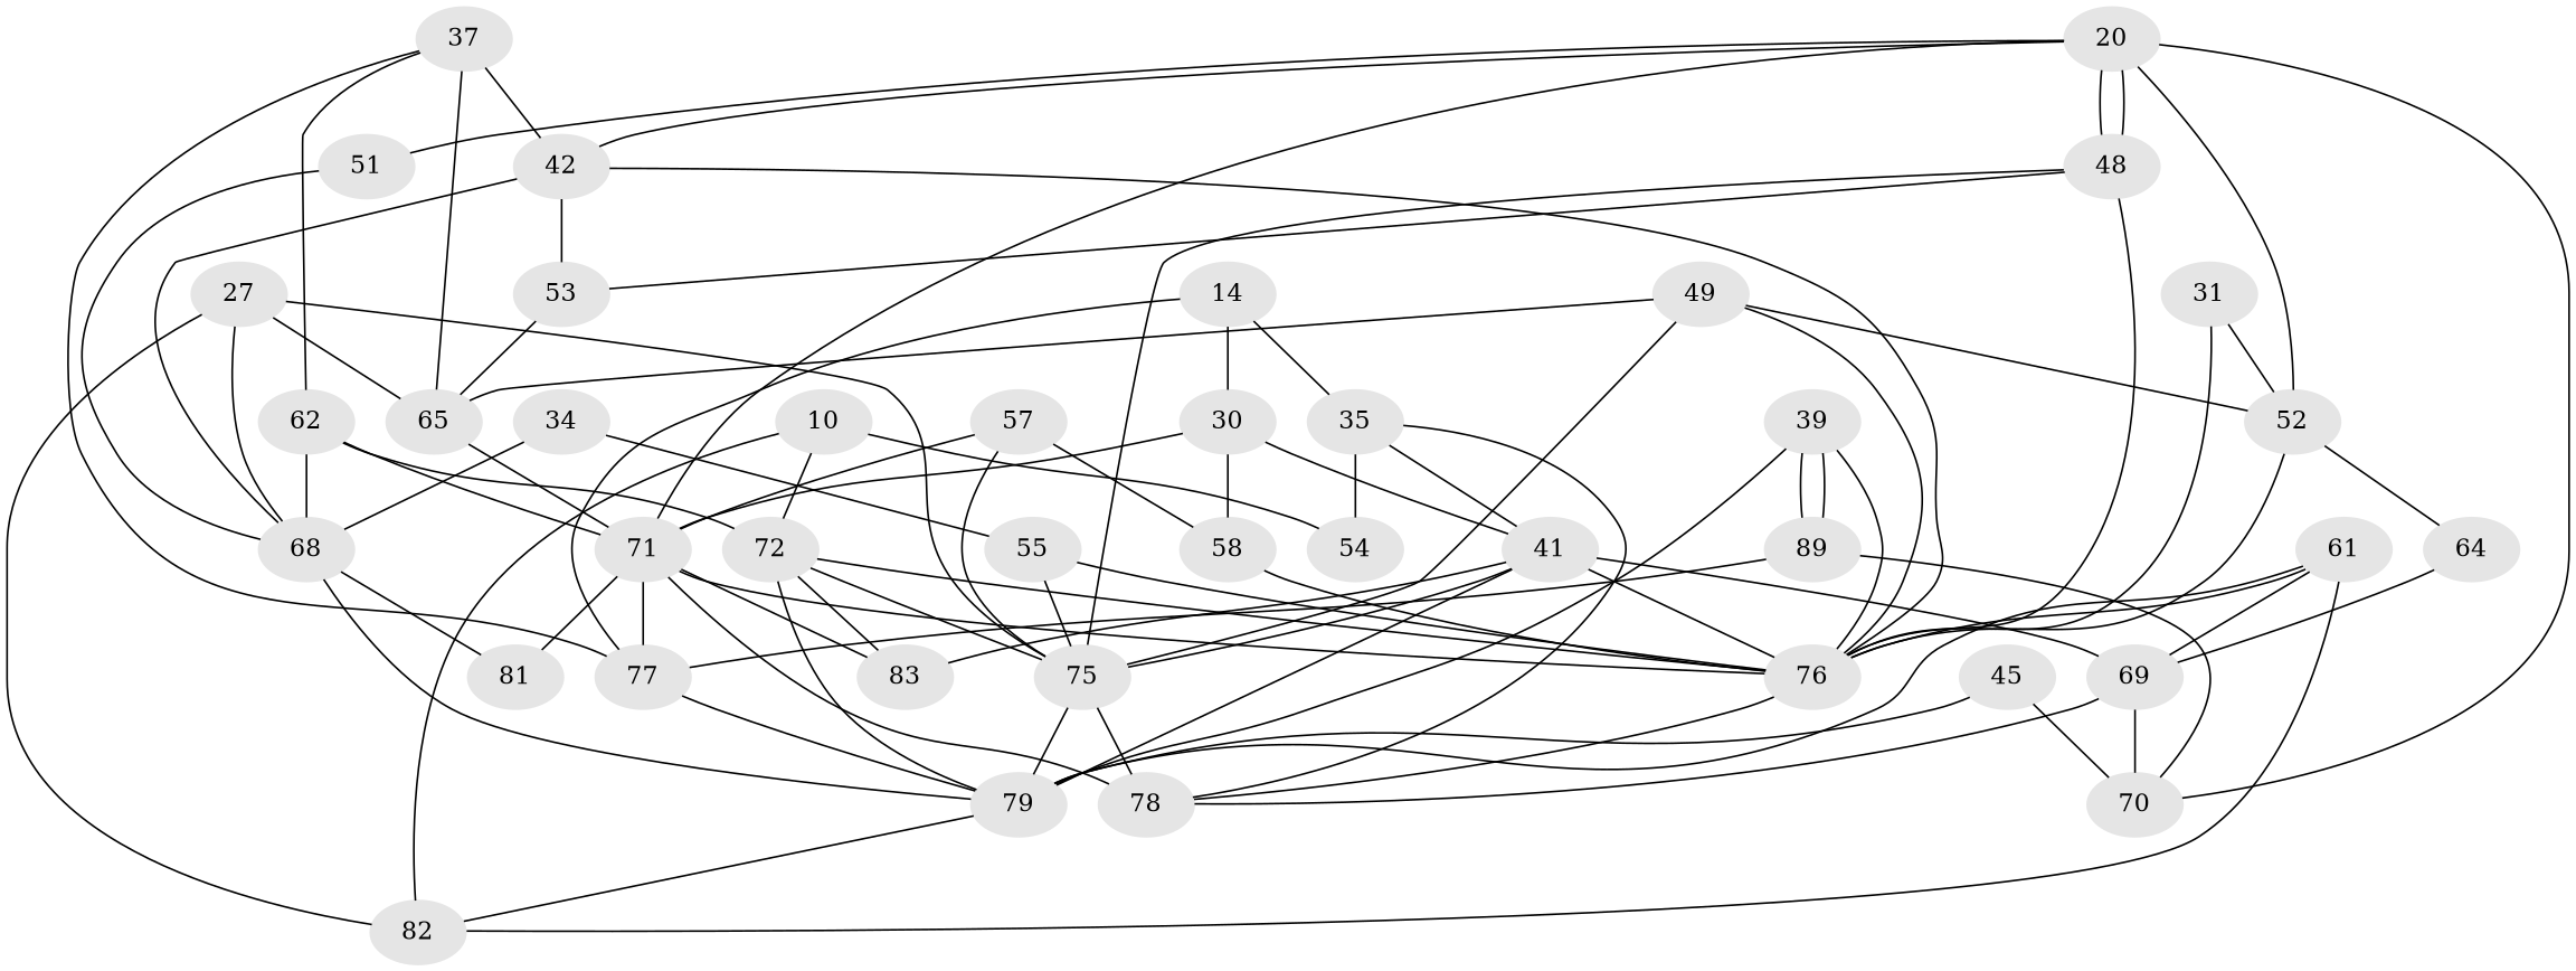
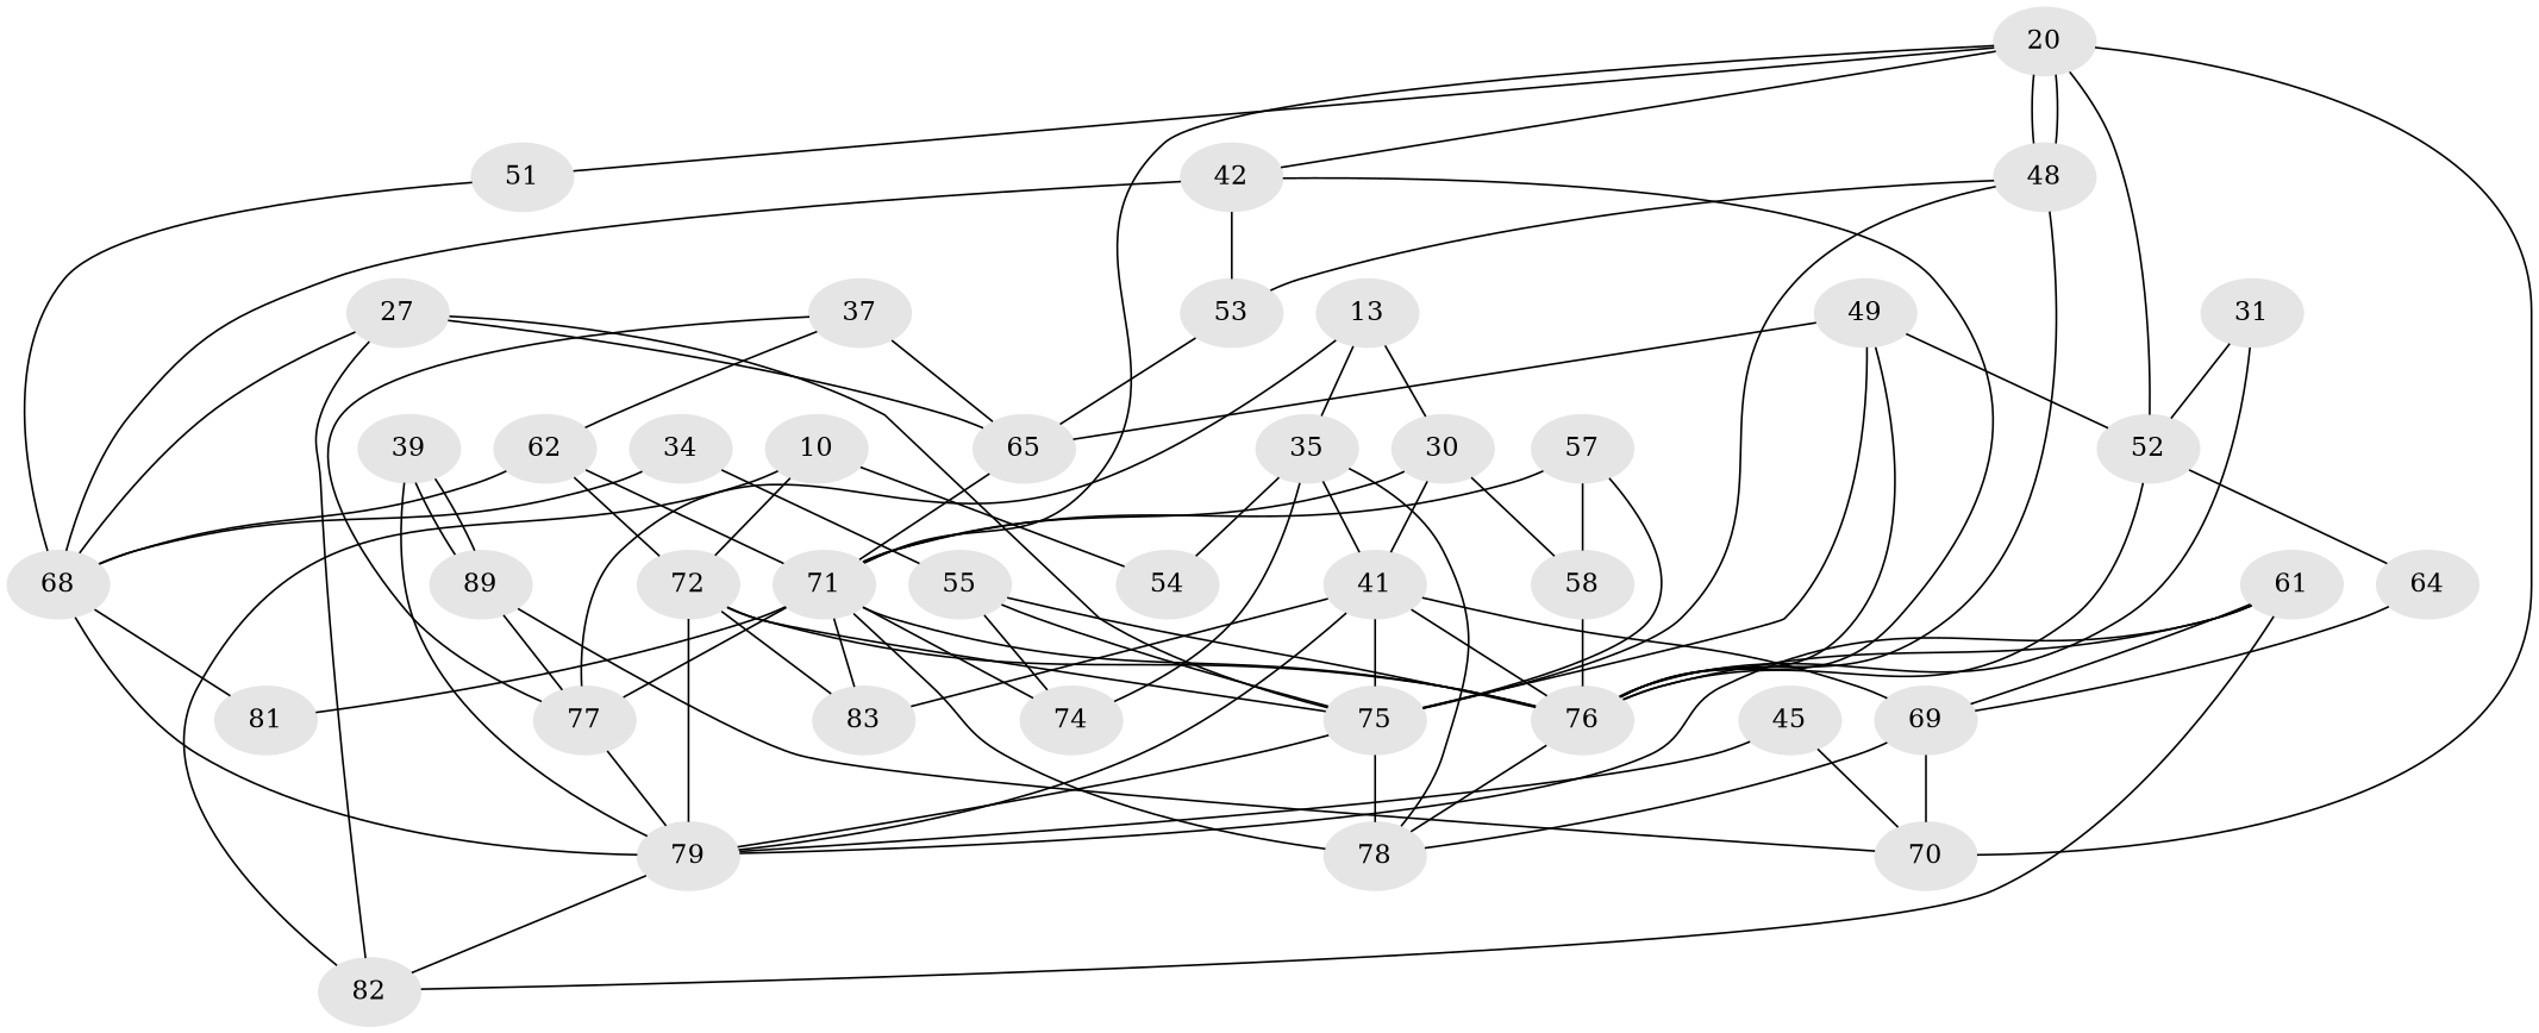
  graph {
    node [color=gray90 style=filled]
    10
    54
    72 [super="+67+43"]
    82 [super="+80"]
    75 [super="+40+46"]
    76 [super="+24+36+63"]
    79 [super="+3+50"]
    83 [super="+60"]
-   14
+   14 [label=13]
    30
    35
    77 [super="+4+29"]
    71 [super="+16"]
    41 [super="+32"]
    58 [super="+25"]
+   74
    78 [super="+73+33"]
    20 [super="+13"]
    42
    48 [super="+26+28"]
    51
    52 [super="+12"]
    70 [super="+9"]
    68 [super="+15+66"]
    53
    64 [super="+56"]
    81
    27 [super="+1"]
    65
    69
    31
    55 [super="+44"]
    34
    37 [super="+7"]
    62
    39
    n37 [label=89]
    45
    49
    57
    61 [super="+2+47"]
    10 -- 54
    10 -- 72 [weight=2]
    10 -- 82 [weight=2]
    72 -- 75
    72 -- 76 [weight=2]
    72 -- 79
    72 -- 83
    75 -- 79 [weight=2]
    75 -- 78 [weight=3]
    76 -- 78 [weight=2]
    79 -- 82
    14 -- 30
    14 -- 35
    14 -- 77 [weight=2]
    30 -- 71
    30 -- 41
    30 -- 58 [weight=2]
    35 -- 54
    35 -- 41
+   35 -- 74
    35 -- 78
    77 -- 79
    71 -- 76
    71 -- 83 [weight=2]
    71 -- 77 [weight=2]
+   71 -- 74
    71 -- 78 [weight=2]
    71 -- 81
    41 -- 75
    41 -- 76 [weight=2]
    41 -- 79
    41 -- 83
    41 -- 69 [weight=2]
    58 -- 76
    20 -- 71
    20 -- 42
    20 -- 48 [weight=2]
    20 -- 48
    20 -- 51
    20 -- 52 [weight=3]
    20 -- 70
    42 -- 76
    42 -- 68 [weight=2]
    42 -- 53
    48 -- 75
    48 -- 76 [weight=3]
    48 -- 53
    51 -- 68
    52 -- 76
    52 -- 64
    68 -- 79 [weight=2]
    68 -- 81
    53 -- 65
    64 -- 69
    27 -- 82
    27 -- 75
    27 -- 68
    27 -- 65
    65 -- 71
    69 -- 78
    69 -- 70 [weight=2]
    31 -- 76
    31 -- 52 [weight=2]
    55 -- 75
    55 -- 76 [weight=3]
+   55 -- 74
    34 -- 68
    34 -- 55
    37 -- 77
-   37 -- 42
    37 -- 65 [weight=2]
    37 -- 62
    62 -- 72
    62 -- 71
    62 -- 68
-   39 -- 76
    39 -- 79
    39 -- n37
    39 -- n37
    n37 -- 77
    n37 -- 70
    45 -- 79
    45 -- 70
    49 -- 75
    49 -- 76
    49 -- 52
    49 -- 65
    57 -- 75
    57 -- 71
    57 -- 58
    61 -- 82
    61 -- 76 [weight=2]
    61 -- 79
    61 -- 69
  }
